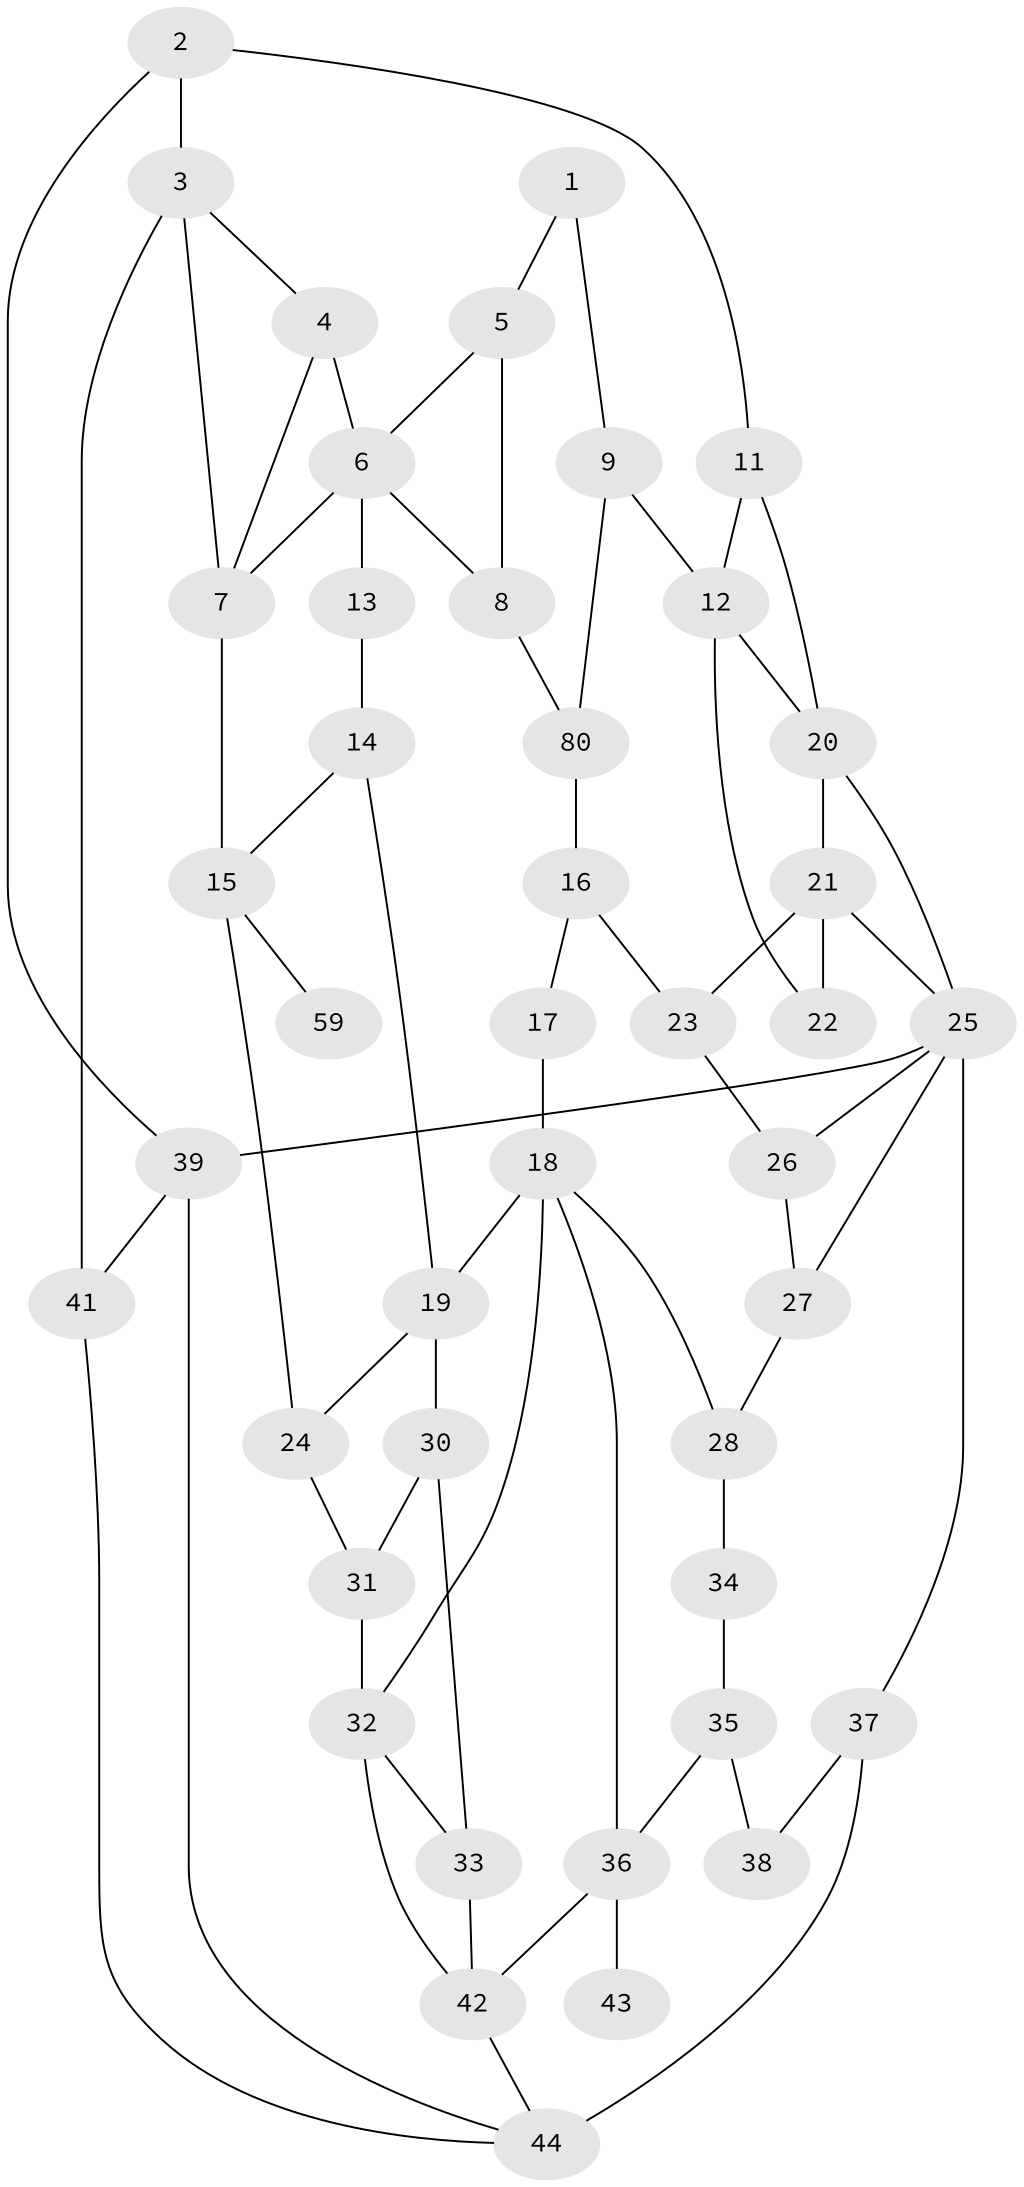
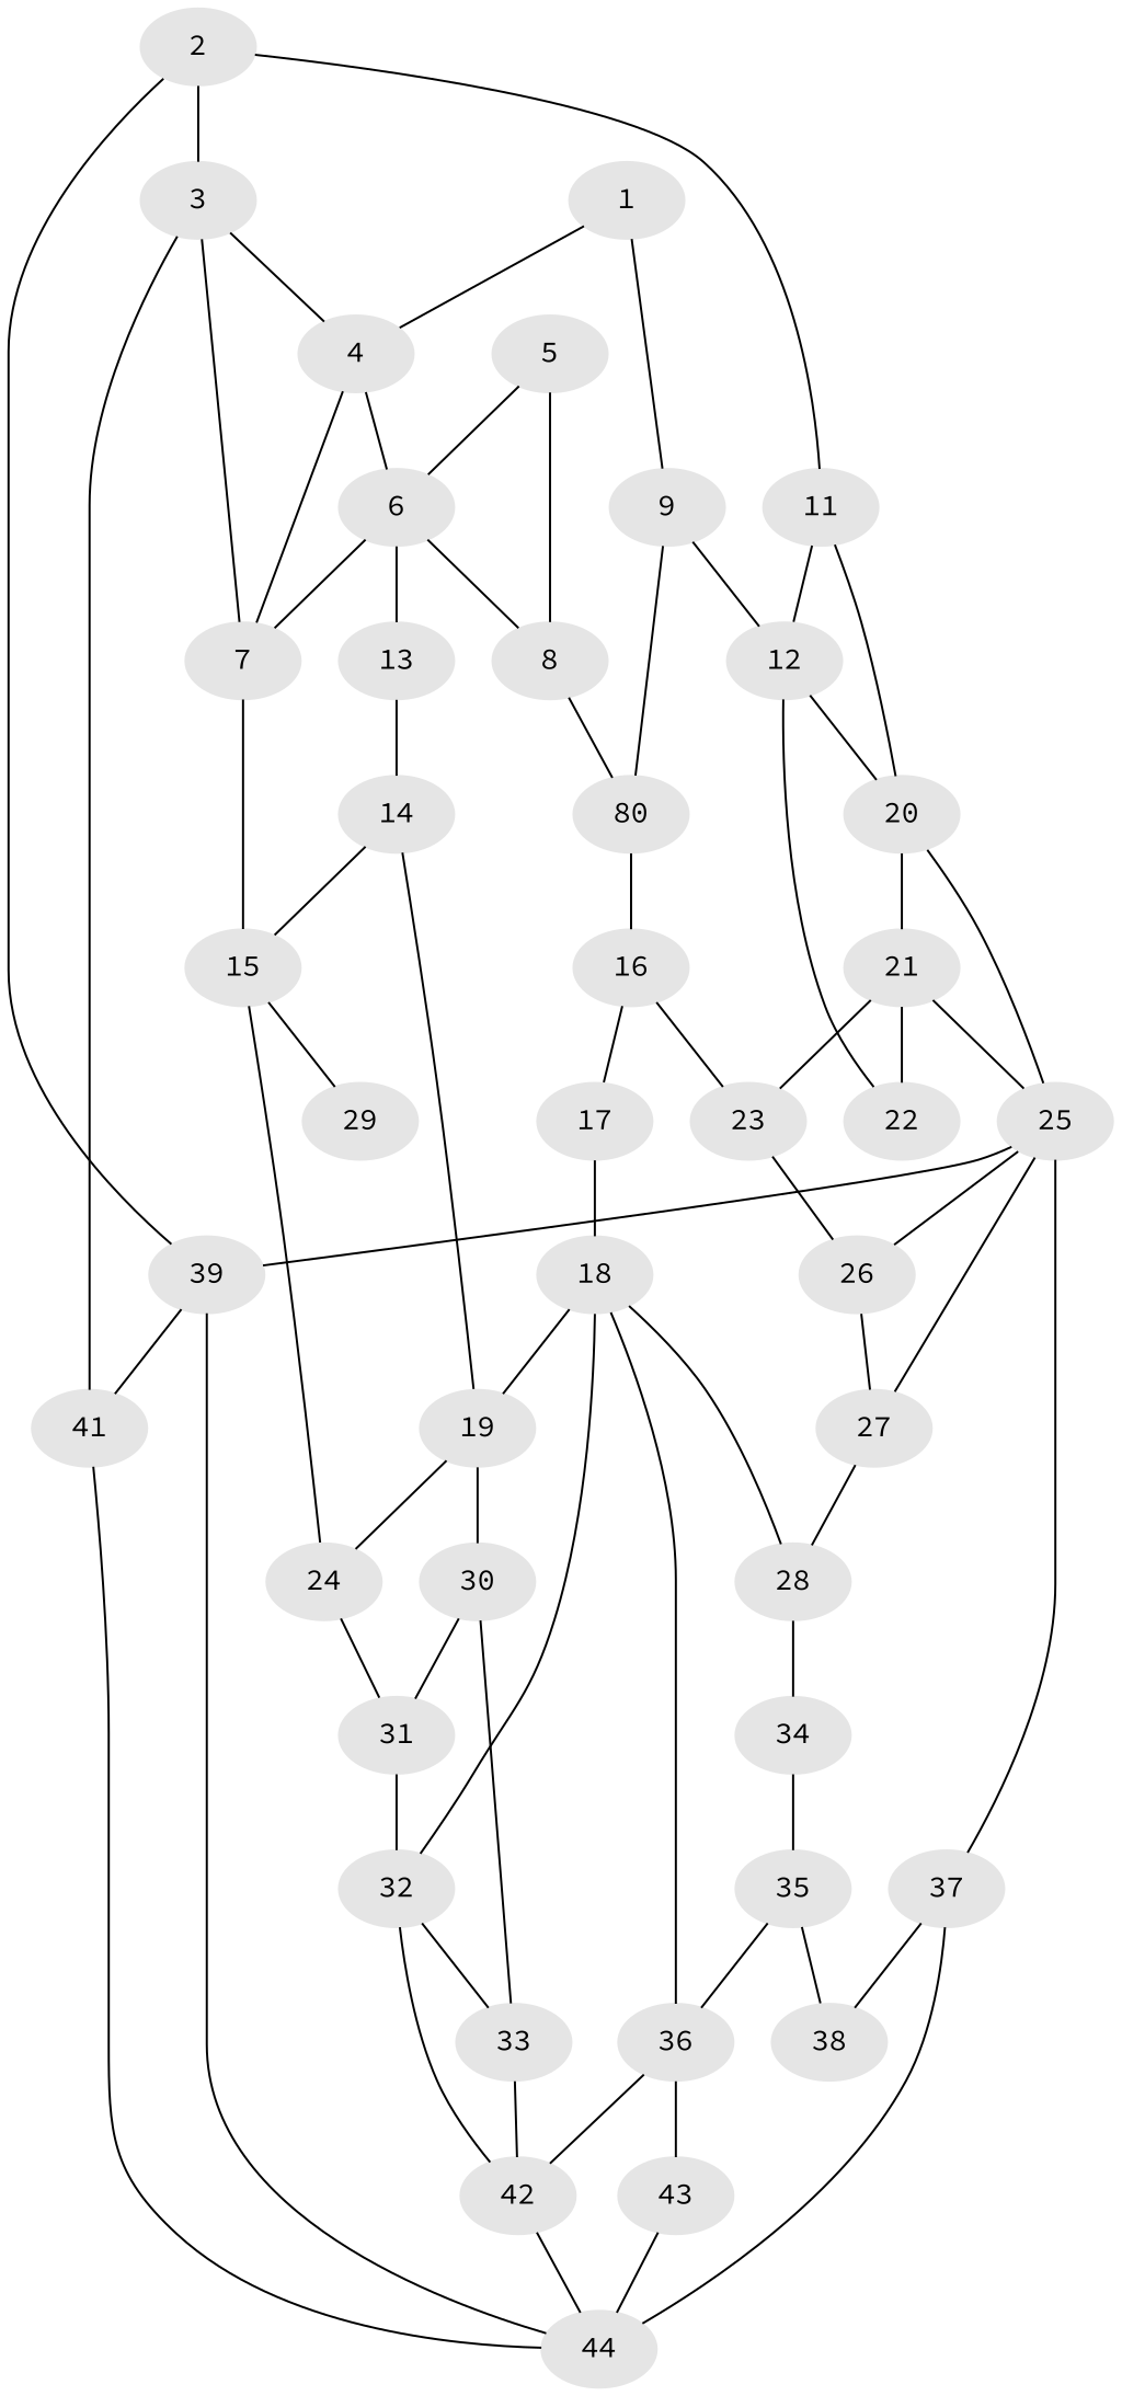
  graph {
    fontname="Source Code Pro"
    node [color=gray90 fontname="Source Code Pro" style=filled]
    edge [fontname="Source Code Pro" weight=1.0]
    1
    5
    9
    2
    3
    11
    39
    6
    8
    n10 [label=80]
    12
    4
    7
    41
    20
    44
    15
    13
    14
    24
-   29 [label=59]
+   29
    16
    22
    17
    23
    21
    25
    19
    30
    31
    18
    26
    28
    32
    36
    34
    33
    42
    43
    27
    37
    38
    35
-   1 -- 5
+   1 -- 4
    1 -- 9 [weight=2.0]
    5 -- 6
    5 -- 8
    9 -- n10
    9 -- 12 [weight=2.0]
    2 -- 3
    2 -- 11
    2 -- 39
    3 -- 4
    3 -- 7
    3 -- 41
    11 -- 12
    11 -- 20
    39 -- 41
    39 -- 44
    6 -- 8
    6 -- 7
    6 -- 13 [weight=2.0]
    8 -- n10
    n10 -- 16
    12 -- 20
    12 -- 22
    4 -- 6
    4 -- 7
    7 -- 15 [weight=2.0]
    41 -- 44
    20 -- 21 [weight=2.0]
    20 -- 25
    15 -- 24
    15 -- 29
    13 -- 14
    14 -- 15
    14 -- 19
    24 -- 31
    16 -- 17
    16 -- 23
    17 -- 18 [weight=2.0]
    23 -- 26
    21 -- 22 [weight=2.0]
    21 -- 23
    21 -- 25
    25 -- 39
    25 -- 26
    25 -- 27
    25 -- 37
    19 -- 24
    19 -- 30
    30 -- 31
    30 -- 33 [weight=2.0]
    31 -- 32
    18 -- 19
    18 -- 28
    18 -- 32
    18 -- 36
    26 -- 27
    28 -- 34
    32 -- 33
    32 -- 42
    36 -- 42
    36 -- 43 [weight=2.0]
    34 -- 35 [weight=2.0]
    33 -- 42
    42 -- 44
+   43 -- 44
    27 -- 28
    37 -- 44 [weight=2.0]
    37 -- 38 [weight=2.0]
    35 -- 36 [weight=2.0]
    35 -- 38 [weight=2.0]
  }
